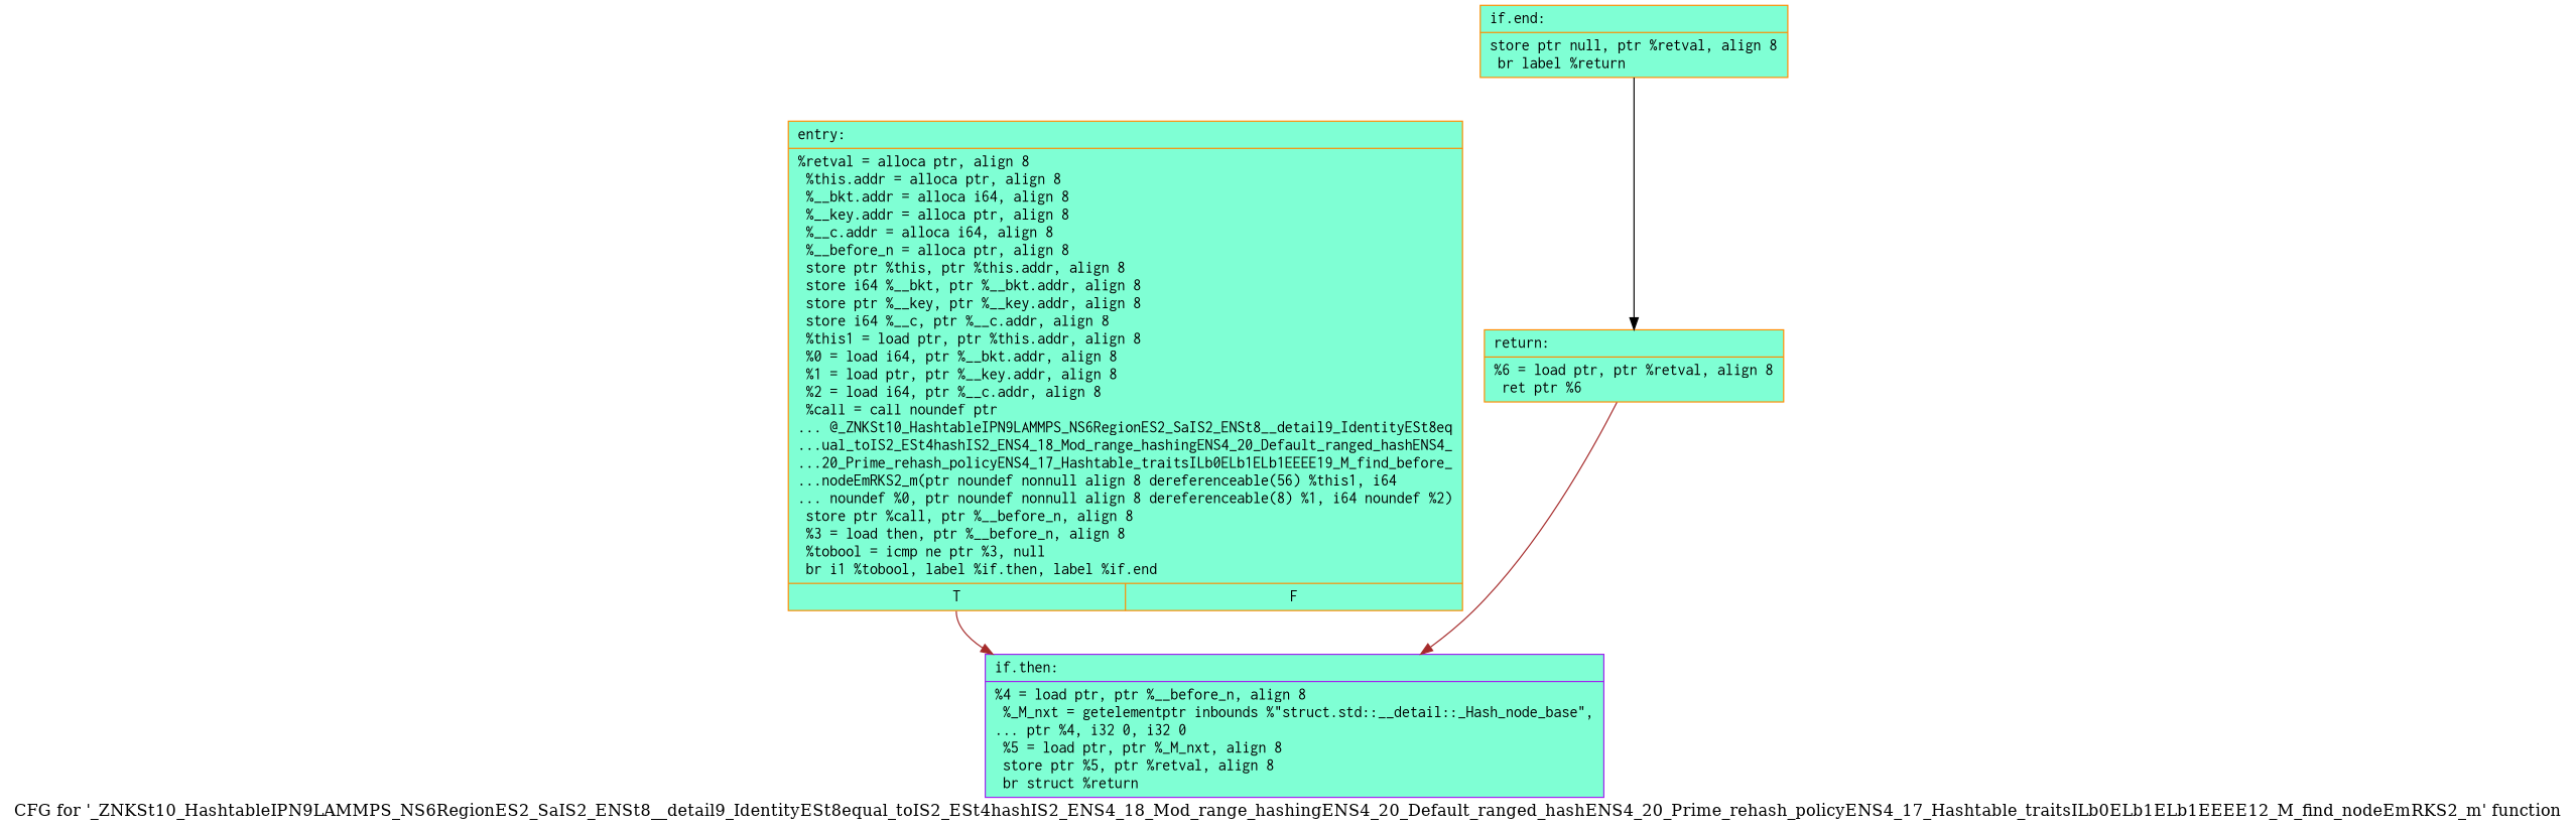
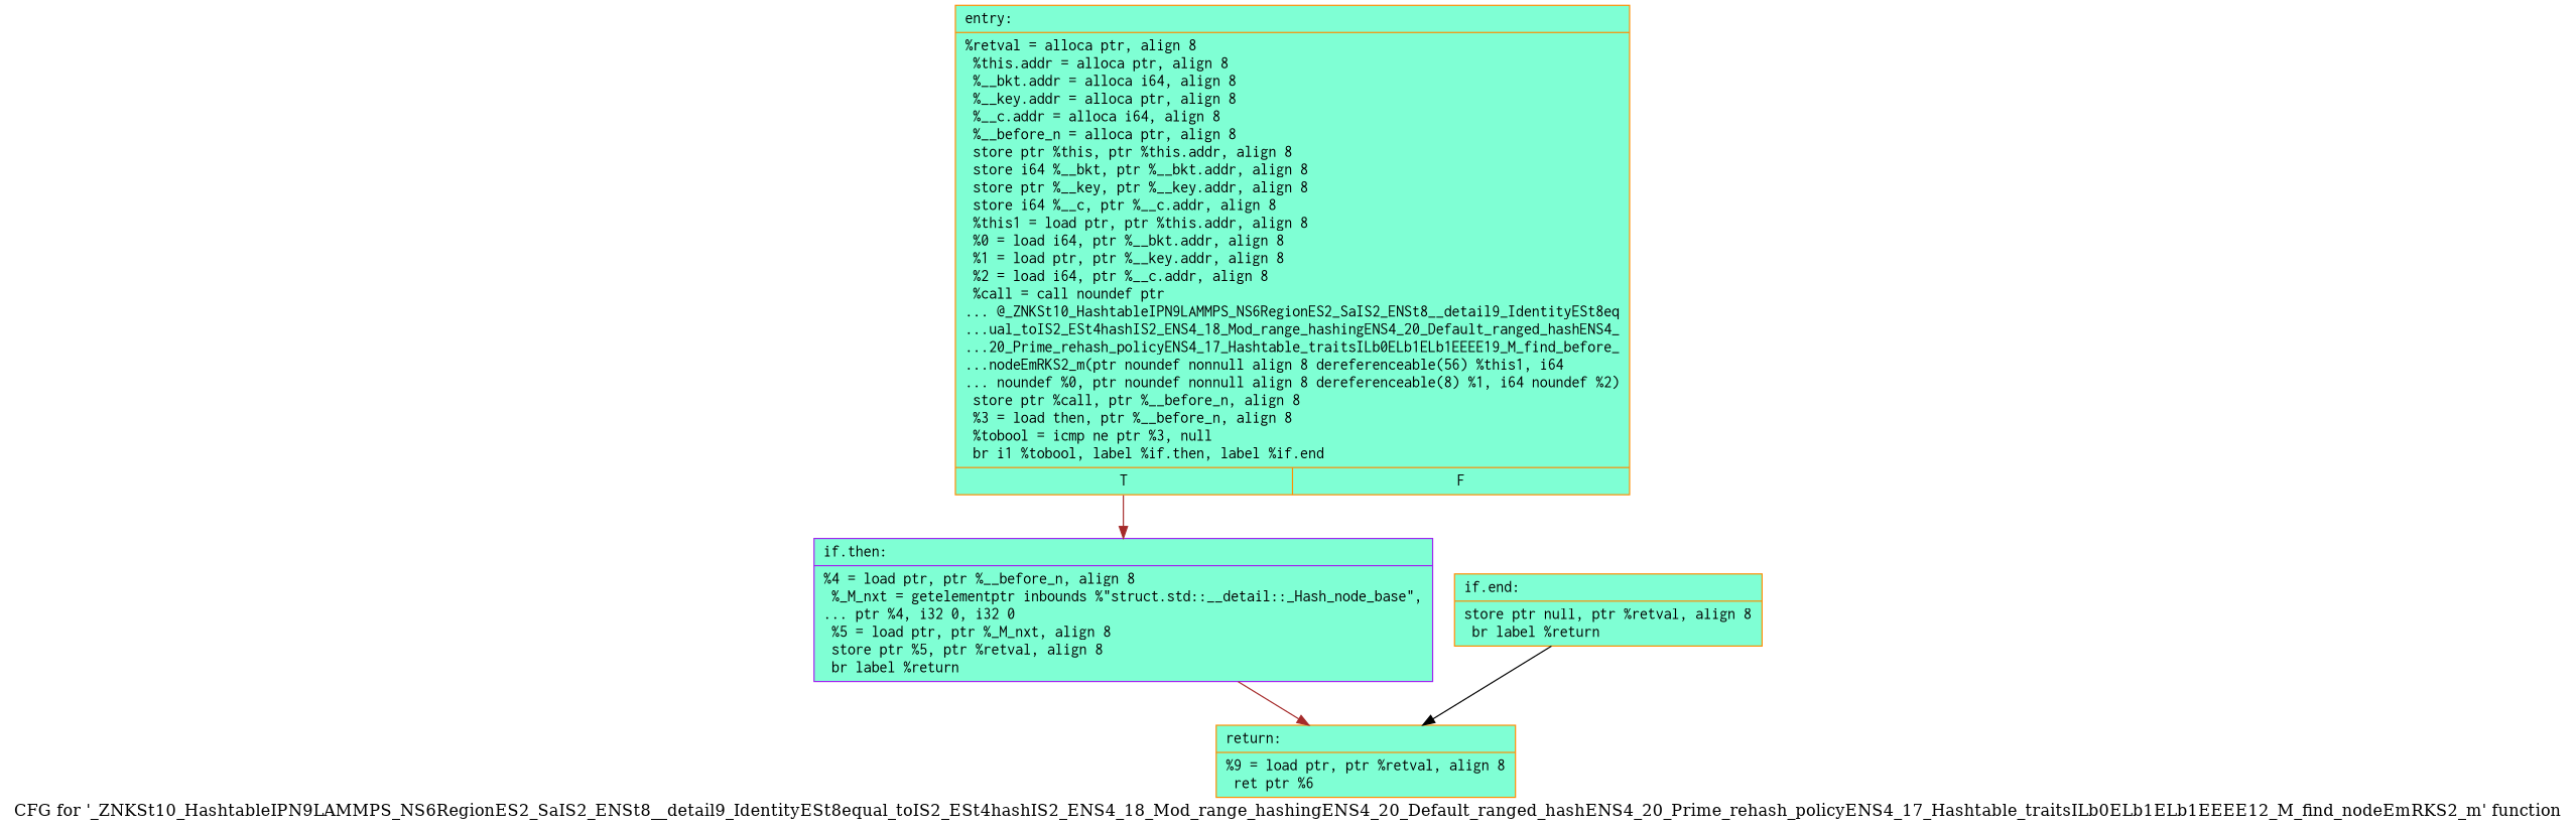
  digraph {
    label="CFG for '_ZNKSt10_HashtableIPN9LAMMPS_NS6RegionES2_SaIS2_ENSt8__detail9_IdentityESt8equal_toIS2_ESt4hashIS2_ENS4_18_Mod_range_hashingENS4_20_Default_ranged_hashENS4_20_Prime_rehash_policyENS4_17_Hashtable_traitsILb0ELb1ELb1EEEE12_M_find_nodeEmRKS2_m' function"
    node [color=darkorange fillcolor=aquamarine fontname=Courier shape=record style=filled]
    edge [color=brown]
    n1 [label="{entry:\l|  %retval = alloca ptr, align 8\l  %this.addr = alloca ptr, align 8\l  %__bkt.addr = alloca i64, align 8\l  %__key.addr = alloca ptr, align 8\l  %__c.addr = alloca i64, align 8\l  %__before_n = alloca ptr, align 8\l  store ptr %this, ptr %this.addr, align 8\l  store i64 %__bkt, ptr %__bkt.addr, align 8\l  store ptr %__key, ptr %__key.addr, align 8\l  store i64 %__c, ptr %__c.addr, align 8\l  %this1 = load ptr, ptr %this.addr, align 8\l  %0 = load i64, ptr %__bkt.addr, align 8\l  %1 = load ptr, ptr %__key.addr, align 8\l  %2 = load i64, ptr %__c.addr, align 8\l  %call = call noundef ptr\l... @_ZNKSt10_HashtableIPN9LAMMPS_NS6RegionES2_SaIS2_ENSt8__detail9_IdentityESt8eq\l...ual_toIS2_ESt4hashIS2_ENS4_18_Mod_range_hashingENS4_20_Default_ranged_hashENS4_\l...20_Prime_rehash_policyENS4_17_Hashtable_traitsILb0ELb1ELb1EEEE19_M_find_before_\l...nodeEmRKS2_m(ptr noundef nonnull align 8 dereferenceable(56) %this1, i64\l... noundef %0, ptr noundef nonnull align 8 dereferenceable(8) %1, i64 noundef %2)\l  store ptr %call, ptr %__before_n, align 8\l  %3 = load then, ptr %__before_n, align 8\l  %tobool = icmp ne ptr %3, null\l  br i1 %tobool, label %if.then, label %if.end\l|{<s0>T|<s1>F}}"]
-   n2 [color=purple label="{if.then:\l|  %4 = load ptr, ptr %__before_n, align 8\l  %_M_nxt = getelementptr inbounds %\"struct.std::__detail::_Hash_node_base\",\l... ptr %4, i32 0, i32 0\l  %5 = load ptr, ptr %_M_nxt, align 8\l  store ptr %5, ptr %retval, align 8\l  br struct %return\l}"]
-   n3 [label="{return:\l|  %6 = load ptr, ptr %retval, align 8\l  ret ptr %6\l}"]
+   n2 [color=purple label="{if.then:\l|  %4 = load ptr, ptr %__before_n, align 8\l  %_M_nxt = getelementptr inbounds %\"struct.std::__detail::_Hash_node_base\",\l... ptr %4, i32 0, i32 0\l  %5 = load ptr, ptr %_M_nxt, align 8\l  store ptr %5, ptr %retval, align 8\l  br label %return\l}"]
+   n3 [label="{return:\l|  %9 = load ptr, ptr %retval, align 8\l  ret ptr %6\l}"]
    n4 [label="{if.end:\l|  store ptr null, ptr %retval, align 8\l  br label %return\l}"]
    n1 -> n2 [tailport=s0]
-   n3 -> n2
+   n2 -> n3
    n4 -> n3 [color=black]
  }
